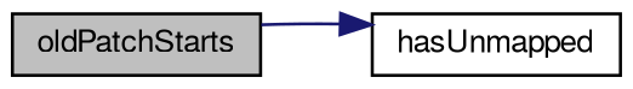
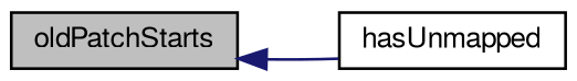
  digraph {
    rankdir=LR
    node [color=black fontname=FreeSans fontsize=10 shape=record]
    n1 [fillcolor=grey75 fontcolor=black height=0.2 label=oldPatchStarts style=filled width=0.4]
    n2 [height=0.2 label=hasUnmapped width=0.4]
-   n2 -> n1 [color=midnightblue dir=back fontname=FreeSans fontsize=10 labelfontname=FreeSans labelfontsize=10 style=solid]
+   n1 -> n2 [color=midnightblue dir=back fontname=FreeSans fontsize=10 labelfontname=FreeSans labelfontsize=10 style=solid]
  }
